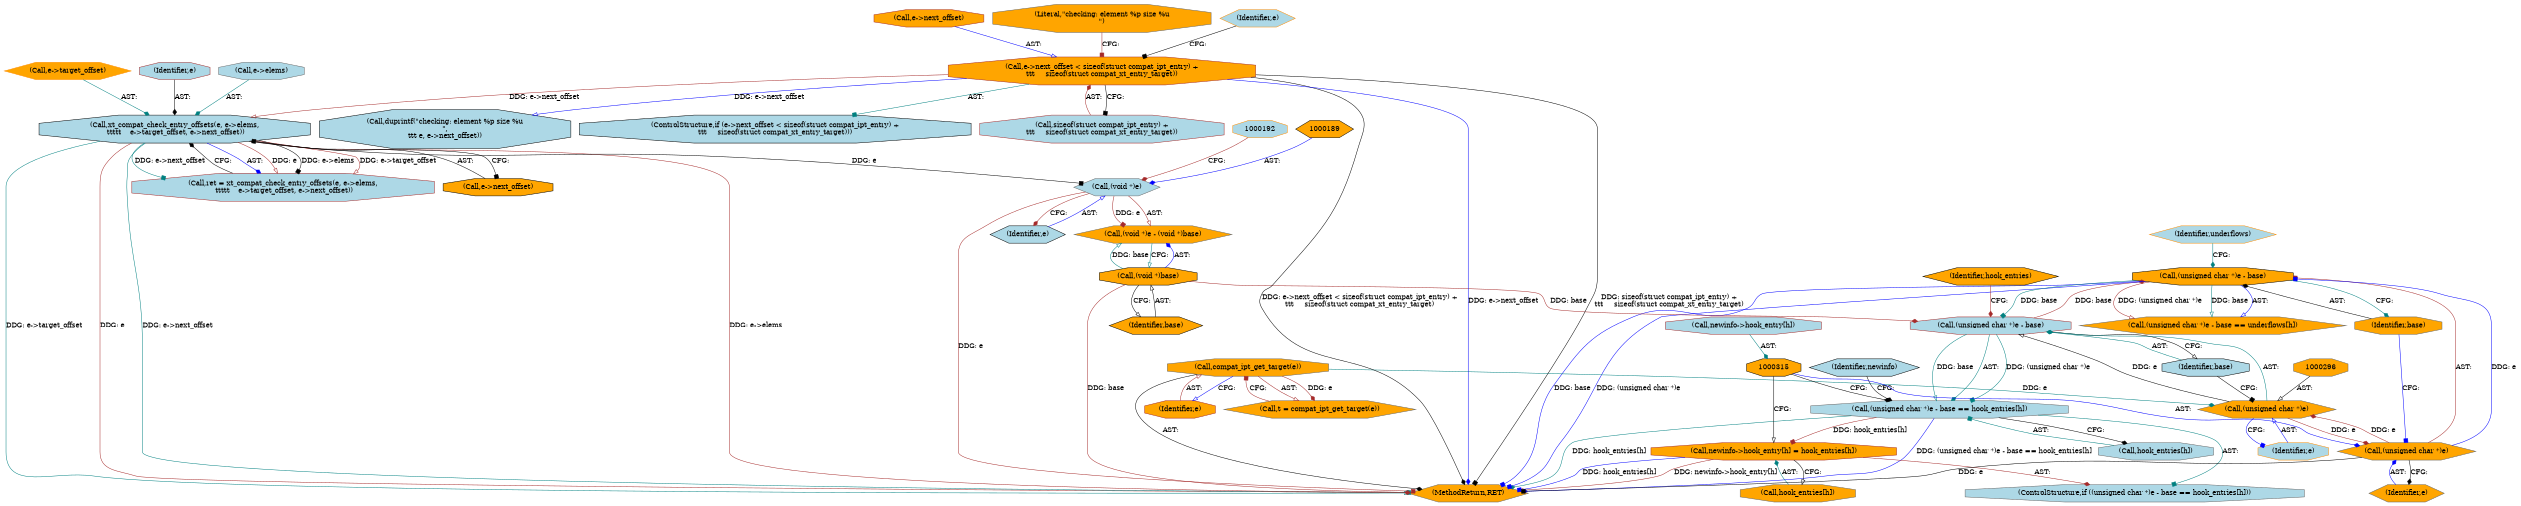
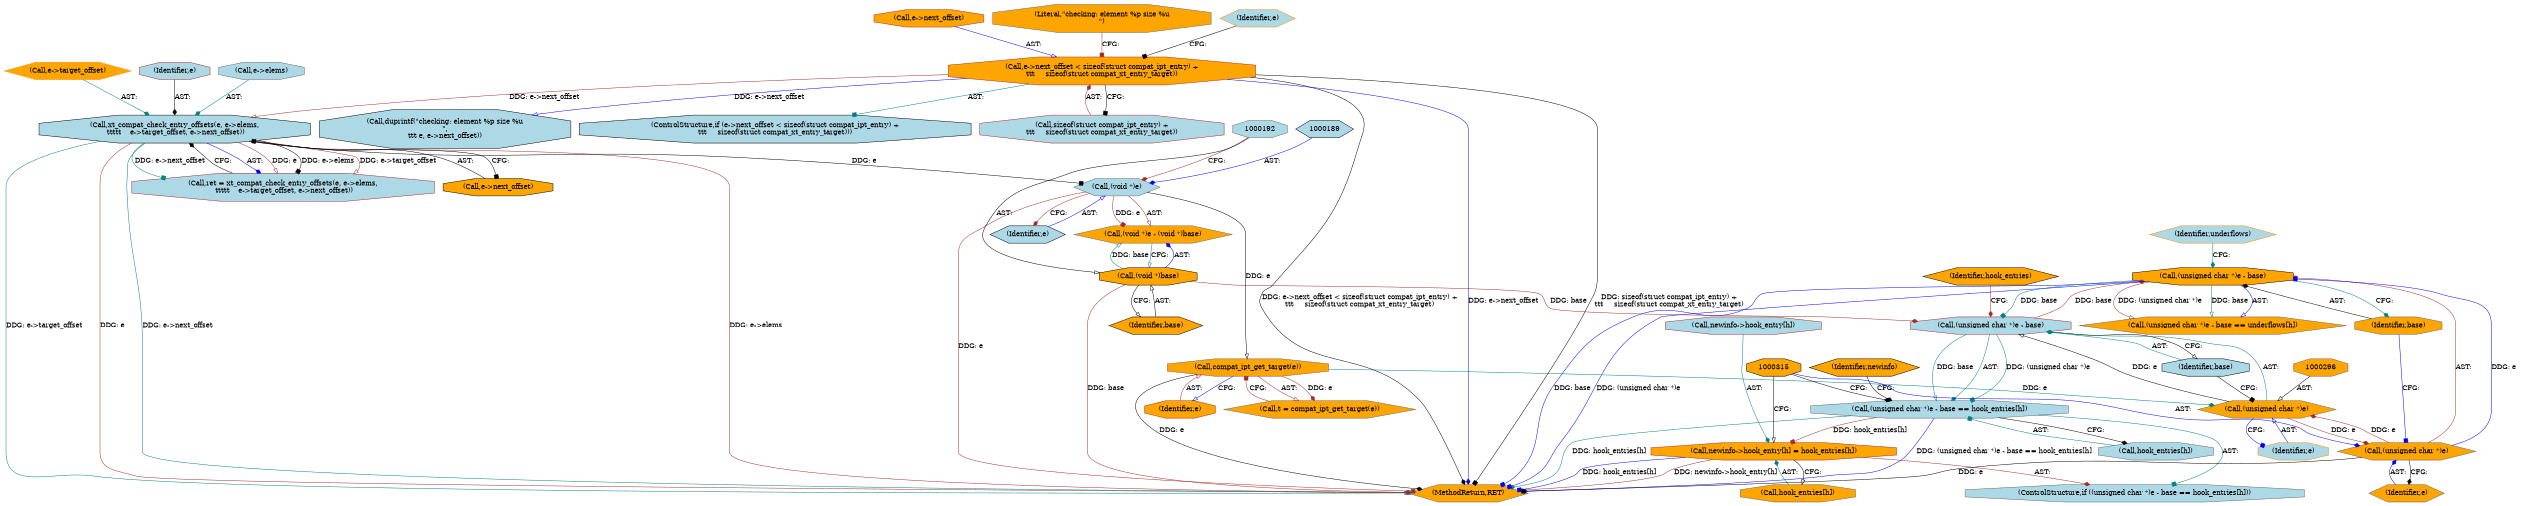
  digraph {
    node [color=gray40 fillcolor=orange shape=octagon style=filled]
    edge [arrowhead=diamond color=brown]
    n1 [fillcolor=lightblue label="(Call,(unsigned char *)e - base == hook_entries[h])"]
    n2 [color=brown label="(Call,newinfo->hook_entry[h] = hook_entries[h])"]
    n3 [fillcolor=lightblue label="(Call,hook_entries[h])"]
    n4 [label="(MethodReturn,RET)" shape=hexagon]
    n5 [fillcolor=lightblue label="(ControlStructure,if ((unsigned char *)e - base == hook_entries[h]))"]
    n6 [label="(Call,hook_entries[h])"]
    n7 [color=brown fillcolor=lightblue label="(Call,(unsigned char *)e - base)"]
    n8 [color=black label="(Call,(unsigned char *)e - base)"]
    n9 [color=black fillcolor=lightblue label="(Identifier,base)"]
    n10 [label="(Call,(unsigned char *)e - base == underflows[h])" shape=hexagon]
    n11 [label="(Identifier,base)"]
    n12 [label="(Call,(unsigned char *)e)" shape=hexagon]
    n13 [label="(Call,(unsigned char *)e)" shape=hexagon]
    n14 [color=darkorange fillcolor=lightblue label="(Identifier,e)"]
    n15 [label="(Identifier,e)" shape=hexagon]
    n16 [label="(Call,compat_ipt_get_target(e))"]
    n17 [color=brown label="(Identifier,e)"]
    n18 [label="(Call,t = compat_ipt_get_target(e))" shape=hexagon]
    n19 [fillcolor=lightblue label="(Call,(void *)e)" shape=hexagon]
    n20 [color=black fillcolor=lightblue label="(Identifier,e)" shape=hexagon]
    n21 [label="(Call,(void *)e - (void *)base)" shape=hexagon]
    n22 [color=black label="(Call,(void *)base)"]
    n23 [color=black fillcolor=lightblue label="(Call,xt_compat_check_entry_offsets(e, e->elems,\n \t\t\t\t\t    e->target_offset, e->next_offset))"]
    n24 [color=brown fillcolor=lightblue label="(Call,ret = xt_compat_check_entry_offsets(e, e->elems,\n \t\t\t\t\t    e->target_offset, e->next_offset))"]
    n25 [color=black label="(Call,e->next_offset)"]
    n26 [color=brown label="(Call,e->next_offset < sizeof(struct compat_ipt_entry) +\n\t\t\t     sizeof(struct compat_xt_entry_target))"]
    n27 [color=black fillcolor=lightblue label="(Call,duprintf(\"checking: element %p size %u\n\",\n\t\t\t e, e->next_offset))"]
    n28 [color=black fillcolor=lightblue label="(ControlStructure,if (e->next_offset < sizeof(struct compat_ipt_entry) +\n\t\t\t     sizeof(struct compat_xt_entry_target)))"]
    n29 [color=brown fillcolor=lightblue label="(Call,sizeof(struct compat_ipt_entry) +\n\t\t\t     sizeof(struct compat_xt_entry_target))"]
    n30 [color=black label="(Identifier,base)" shape=hexagon]
    n31 [color=brown label="(Call,e->next_offset)"]
    n32 [label="(Literal,\"checking: element %p size %u\n\")"]
    n33 [color=darkorange fillcolor=lightblue label="(Identifier,e)" shape=hexagon]
    n34 [color=darkorange label="(Call,e->target_offset)" shape=hexagon]
    n35 [color=brown fillcolor=lightblue label="(Identifier,e)"]
    n36 [color=darkorange fillcolor=lightblue label="(Identifier,underflows)" shape=hexagon]
    n37 [color=black label="(Identifier,hook_entries)" shape=hexagon]
    n38 [color=brown fillcolor=lightblue label="(Call,newinfo->hook_entry[h])"]
-   n39 [color=black fillcolor=lightblue label="(Identifier,newinfo)" shape=hexagon]
+   n39 [color=black label="(Identifier,newinfo)" shape=hexagon]
    n40 [fillcolor=lightblue label="(Call,e->elems)"]
    1000315 [color=black]
    1000296
-   1000189 [color=black shape=hexagon]
-   1000192 [color=darkorange fillcolor=lightblue]
+   1000189 [color=black fillcolor=lightblue shape=hexagon]
+   1000192 [fillcolor=lightblue]
    n1 -> n2 [arrowhead=box label="DDG: hook_entries[h]"]
    n1 -> n3 [color=black label="CFG: "]
    n1 -> n4 [color=blue label="DDG: (unsigned char *)e - base == hook_entries[h]"]
    n1 -> n4 [color=teal label="DDG: hook_entries[h]"]
    n1 -> n5 [arrowhead=box color=teal label="AST: "]
    n2 -> n4 [arrowhead=onormal label="DDG: newinfo->hook_entry[h]"]
    n2 -> n4 [arrowhead=box color=blue label="DDG: hook_entries[h]"]
    n2 -> n5 [label="AST: "]
    n2 -> n6 [arrowhead=onormal color=black label="CFG: "]
    n3 -> n1 [arrowhead=box color=teal label="AST: "]
    n6 -> n2 [color=teal label="AST: "]
    n7 -> n1 [color=teal label="AST: "]
    n7 -> n1 [arrowhead=box color=teal label="DDG: (unsigned char *)e"]
    n7 -> n1 [arrowhead=onormal color=teal label="DDG: base"]
    n7 -> n8 [label="DDG: base"]
    n7 -> n9 [arrowhead=onormal color=black label="CFG: "]
    n8 -> n4 [arrowhead=box color=blue label="DDG: (unsigned char *)e"]
    n8 -> n4 [arrowhead=box color=blue label="DDG: base"]
    n8 -> n7 [arrowhead=box color=teal label="DDG: base"]
    n8 -> n10 [arrowhead=onormal color=blue label="AST: "]
    n8 -> n10 [arrowhead=onormal label="DDG: (unsigned char *)e"]
    n8 -> n10 [arrowhead=onormal color=teal label="DDG: base"]
    n8 -> n11 [color=teal label="CFG: "]
    n9 -> n7 [color=teal label="AST: "]
    n9 -> n12 [arrowhead=box color=black label="CFG: "]
    n11 -> n8 [color=black label="AST: "]
    n11 -> n13 [arrowhead=box color=blue label="CFG: "]
    n12 -> n7 [color=teal label="AST: "]
    n12 -> n7 [arrowhead=onormal color=black label="DDG: e"]
    n12 -> n13 [label="DDG: e"]
    n12 -> n14 [arrowhead=box color=blue label="CFG: "]
    n13 -> n4 [arrowhead=box color=black label="DDG: e"]
    n13 -> n8 [arrowhead=box label="AST: "]
    n13 -> n8 [arrowhead=box color=blue label="DDG: e"]
    n13 -> n12 [label="DDG: e"]
    n13 -> n15 [color=black label="CFG: "]
    n14 -> n12 [arrowhead=onormal color=blue label="AST: "]
    n15 -> n13 [color=blue label="AST: "]
-   n16 -> n4 [color=black label="AST: "]
+   n16 -> n4 [color=black label="DDG: e"]
    n16 -> n12 [color=teal label="DDG: e"]
    n16 -> n17 [arrowhead=onormal color=blue label="CFG: "]
    n16 -> n18 [arrowhead=onormal label="AST: "]
    n16 -> n18 [label="DDG: e"]
    n17 -> n16 [arrowhead=onormal label="AST: "]
    n18 -> n16 [arrowhead=box label="CFG: "]
    n19 -> n4 [arrowhead=box label="DDG: e"]
+   n19 -> n16 [arrowhead=onormal color=black label="DDG: e"]
    n19 -> n20 [label="CFG: "]
    n19 -> n21 [arrowhead=onormal label="AST: "]
    n19 -> n21 [arrowhead=box label="DDG: e"]
    n20 -> n19 [arrowhead=onormal color=blue label="AST: "]
    n21 -> n22 [arrowhead=onormal color=teal label="CFG: "]
    n22 -> n4 [label="DDG: base"]
    n22 -> n7 [label="DDG: base"]
    n22 -> n21 [color=blue label="AST: "]
    n22 -> n21 [arrowhead=onormal color=teal label="DDG: base"]
    n22 -> n30 [arrowhead=onormal color=black label="CFG: "]
    n23 -> n4 [arrowhead=onormal color=teal label="DDG: e->target_offset"]
    n23 -> n4 [arrowhead=onormal label="DDG: e"]
    n23 -> n4 [arrowhead=box color=teal label="DDG: e->next_offset"]
    n23 -> n4 [label="DDG: e->elems"]
    n23 -> n19 [arrowhead=box color=black label="DDG: e"]
    n23 -> n24 [color=blue label="AST: "]
    n23 -> n24 [arrowhead=onormal label="DDG: e"]
    n23 -> n24 [arrowhead=box color=black label="DDG: e->elems"]
    n23 -> n24 [arrowhead=onormal label="DDG: e->target_offset"]
    n23 -> n24 [arrowhead=box color=teal label="DDG: e->next_offset"]
    n23 -> n25 [arrowhead=box color=black label="CFG: "]
    n24 -> n23 [color=black label="CFG: "]
    n25 -> n23 [arrowhead=box color=black label="AST: "]
    n26 -> n4 [color=black label="DDG: e->next_offset < sizeof(struct compat_ipt_entry) +\n\t\t\t     sizeof(struct compat_xt_entry_target)"]
    n26 -> n4 [color=blue label="DDG: e->next_offset"]
    n26 -> n4 [arrowhead=box color=black label="DDG: sizeof(struct compat_ipt_entry) +\n\t\t\t     sizeof(struct compat_xt_entry_target)"]
    n26 -> n23 [arrowhead=onormal label="DDG: e->next_offset"]
    n26 -> n27 [arrowhead=onormal color=blue label="DDG: e->next_offset"]
    n26 -> n28 [arrowhead=box color=teal label="AST: "]
    n26 -> n29 [arrowhead=box color=black label="CFG: "]
    n29 -> n26 [label="AST: "]
    n30 -> n22 [arrowhead=onormal color=black label="AST: "]
    n31 -> n26 [arrowhead=onormal color=blue label="AST: "]
    n32 -> n26 [arrowhead=box label="CFG: "]
    n33 -> n26 [arrowhead=box color=black label="CFG: "]
    n34 -> n23 [color=teal label="AST: "]
    n35 -> n23 [color=black label="AST: "]
    n36 -> n8 [color=teal label="CFG: "]
    n37 -> n7 [label="CFG: "]
-   n38 -> 1000315 [color=teal label="AST: "]
+   n38 -> n2 [color=teal label="AST: "]
    n39 -> n1 [color=black label="CFG: "]
    n40 -> n23 [color=teal label="AST: "]
    1000315 -> n1 [color=black label="CFG: "]
    1000315 -> n2 [arrowhead=onormal color=black label="CFG: "]
    1000315 -> n13 [color=blue label="AST: "]
    1000296 -> n12 [arrowhead=onormal color=black label="AST: "]
    1000189 -> n19 [color=blue label="AST: "]
    1000192 -> n19 [label="CFG: "]
+   1000192 -> n22 [arrowhead=onormal color=black label="AST: "]
  }
